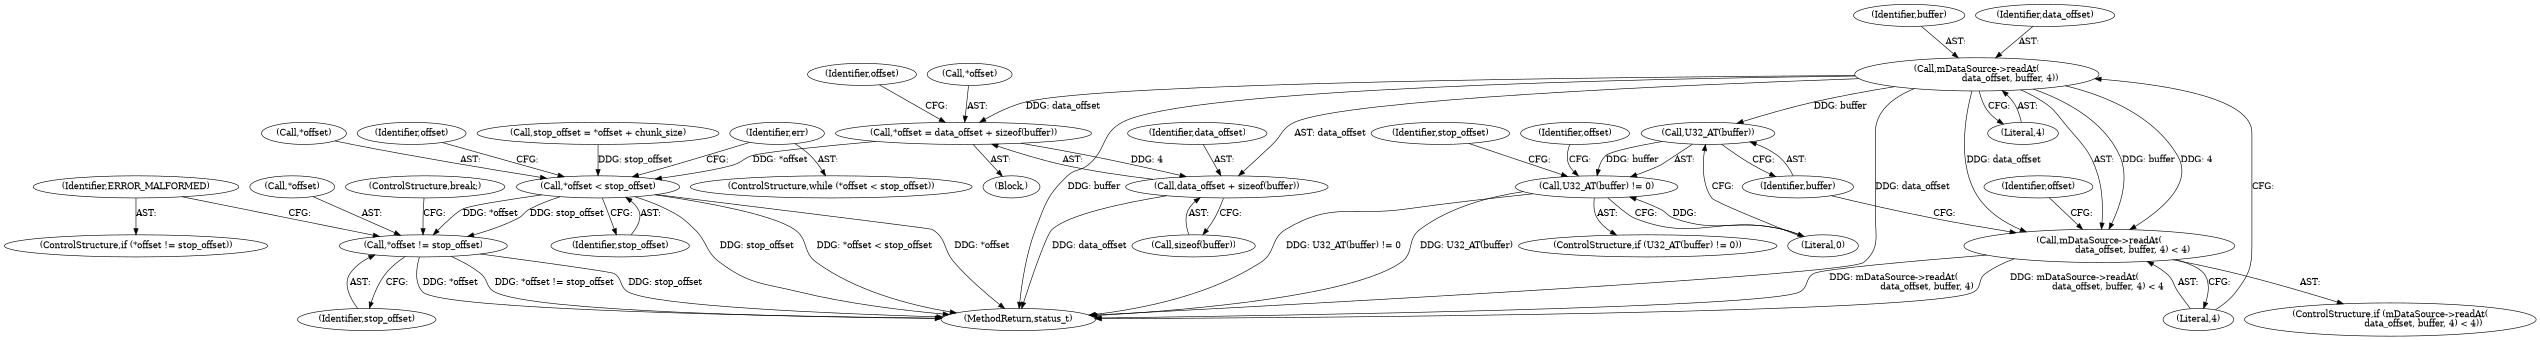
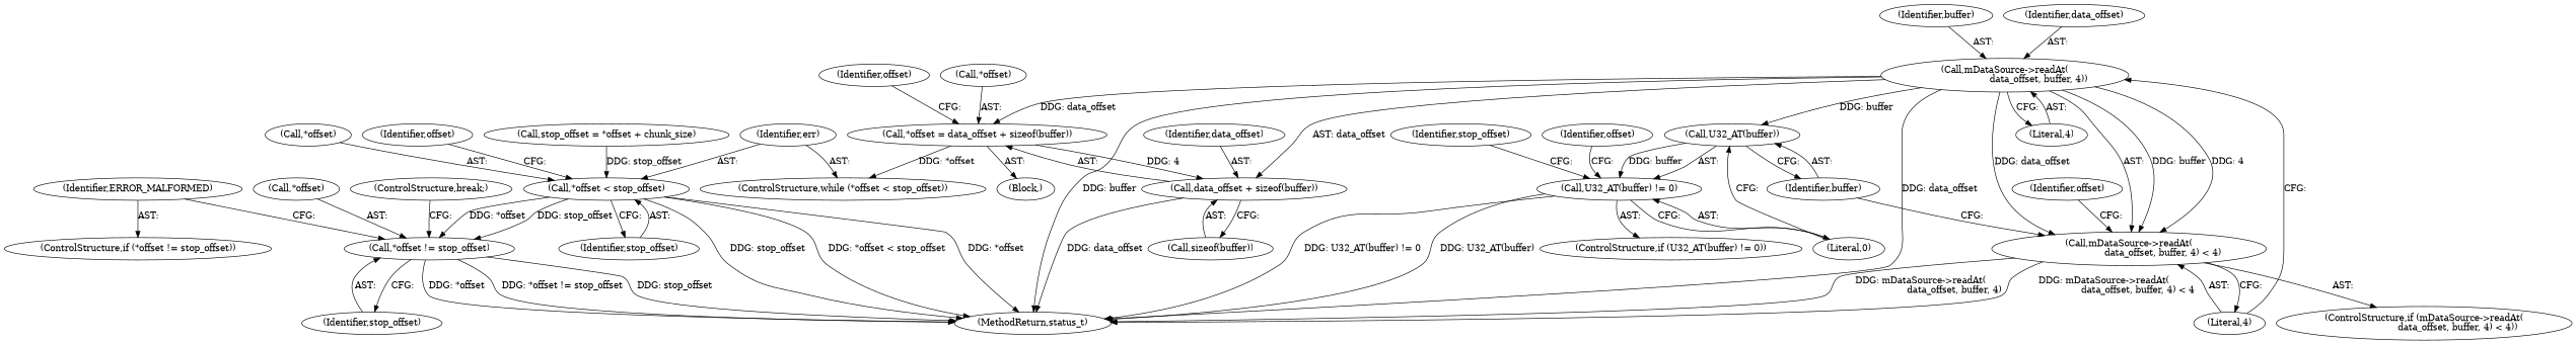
  digraph {
    n1 [label="(Call,mDataSource->readAt(\n                        data_offset, buffer, 4))"]
    n2 [label="(Call,mDataSource->readAt(\n                        data_offset, buffer, 4) < 4)"]
    n3 [label="(Call,U32_AT(buffer))"]
    n4 [label="(Call,*offset = data_offset + sizeof(buffer))"]
    n5 [label="(Call,data_offset + sizeof(buffer))"]
    n6 [label="(Literal,4)"]
    n7 [label="(MethodReturn,status_t)"]
    n8 [label="(Literal,4)"]
    n9 [label="(ControlStructure,if (mDataSource->readAt(\n                        data_offset, buffer, 4) < 4))"]
    n10 [label="(Call,U32_AT(buffer) != 0)"]
    n11 [label="(Identifier,buffer)"]
    n12 [label="(Call,*offset < stop_offset)"]
    n13 [label="(Block,)"]
    n14 [label="(Call,sizeof(buffer))"]
    n15 [label="(Literal,0)"]
    n16 [label="(ControlStructure,if (U32_AT(buffer) != 0))"]
    n17 [label="(Call,*offset != stop_offset)"]
    n18 [label="(Identifier,stop_offset)"]
    n19 [label="(Identifier,stop_offset)"]
    n20 [label="(ControlStructure,while (*offset < stop_offset))"]
    n21 [label="(ControlStructure,if (*offset != stop_offset))"]
    n22 [label="(Identifier,offset)"]
    n23 [label="(Call,*offset)"]
    n24 [label="(Identifier,err)"]
    n25 [label="(Identifier,offset)"]
    n26 [label="(Identifier,offset)"]
    n27 [label="(Identifier,data_offset)"]
    n28 [label="(Call,*offset)"]
    n29 [label="(Identifier,ERROR_MALFORMED)"]
    n30 [label="(ControlStructure,break;)"]
    n31 [label="(Identifier,buffer)"]
    n32 [label="(Identifier,stop_offset)"]
    n33 [label="(Identifier,offset)"]
    n34 [label="(Identifier,data_offset)"]
    n35 [label="(Call,*offset)"]
    n36 [label="(Call,stop_offset = *offset + chunk_size)"]
    n1 -> n2 [label="AST: "]
    n1 -> n2 [label="DDG: data_offset"]
    n1 -> n2 [label="DDG: buffer"]
    n1 -> n2 [label="DDG: 4"]
    n1 -> n3 [label="DDG: buffer"]
    n1 -> n4 [label="DDG: data_offset"]
    n1 -> n5 [label="AST: data_offset"]
    n1 -> n6 [label="CFG: "]
    n1 -> n7 [label="DDG: buffer"]
    n1 -> n7 [label="DDG: data_offset"]
    n2 -> n7 [label="DDG: mDataSource->readAt(\n                        data_offset, buffer, 4)"]
    n2 -> n7 [label="DDG: mDataSource->readAt(\n                        data_offset, buffer, 4) < 4"]
    n2 -> n8 [label="CFG: "]
    n2 -> n9 [label="AST: "]
    n3 -> n10 [label="AST: "]
    n3 -> n10 [label="DDG: buffer"]
    n3 -> n11 [label="CFG: "]
    n4 -> n5 [label="DDG: 4"]
-   n4 -> n12 [label="DDG: *offset"]
+   n4 -> n20 [label="DDG: *offset"]
    n4 -> n13 [label="AST: "]
    n5 -> n4 [label="AST: "]
    n5 -> n7 [label="DDG: data_offset"]
    n5 -> n14 [label="CFG: "]
    n6 -> n1 [label="AST: "]
    n8 -> n1 [label="CFG: "]
    n8 -> n2 [label="AST: "]
    n10 -> n7 [label="DDG: U32_AT(buffer) != 0"]
    n10 -> n7 [label="DDG: U32_AT(buffer)"]
    n10 -> n15 [label="CFG: "]
    n10 -> n16 [label="AST: "]
    n11 -> n2 [label="CFG: "]
    n11 -> n3 [label="AST: "]
    n12 -> n7 [label="DDG: stop_offset"]
    n12 -> n7 [label="DDG: *offset < stop_offset"]
    n12 -> n7 [label="DDG: *offset"]
    n12 -> n17 [label="DDG: *offset"]
    n12 -> n17 [label="DDG: stop_offset"]
    n12 -> n18 [label="CFG: "]
    n14 -> n5 [label="AST: "]
    n15 -> n3 [label="CFG: "]
-   n15 -> n10 [label="DDG: "]
+   n15 -> n10 [label="AST: "]
    n17 -> n7 [label="DDG: *offset != stop_offset"]
    n17 -> n7 [label="DDG: stop_offset"]
    n17 -> n7 [label="DDG: *offset"]
    n17 -> n19 [label="CFG: "]
    n18 -> n12 [label="AST: "]
    n19 -> n17 [label="AST: "]
    n22 -> n4 [label="CFG: "]
    n23 -> n12 [label="AST: "]
-   n24 -> n12 [label="CFG: "]
+   n24 -> n12 [label="AST: "]
    n24 -> n20 [label="AST: "]
    n25 -> n10 [label="CFG: "]
    n26 -> n12 [label="CFG: "]
    n27 -> n5 [label="AST: "]
    n28 -> n17 [label="AST: "]
    n29 -> n17 [label="CFG: "]
    n29 -> n21 [label="AST: "]
    n30 -> n17 [label="CFG: "]
    n31 -> n1 [label="AST: "]
    n32 -> n10 [label="CFG: "]
    n33 -> n2 [label="CFG: "]
    n34 -> n1 [label="AST: "]
    n35 -> n4 [label="AST: "]
    n36 -> n12 [label="DDG: stop_offset"]
  }
